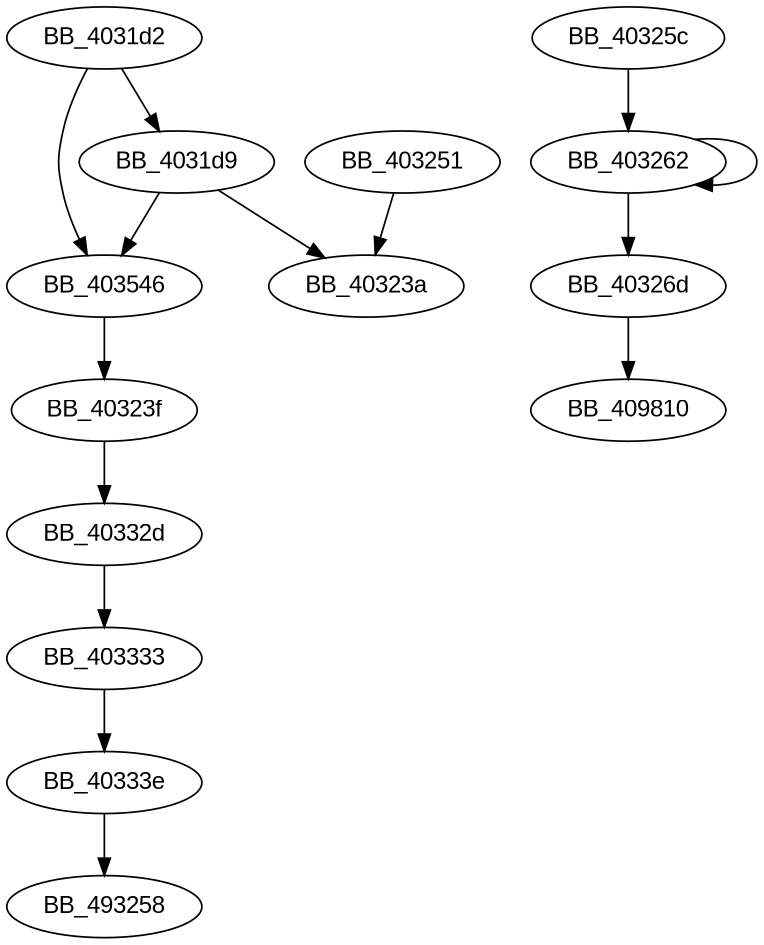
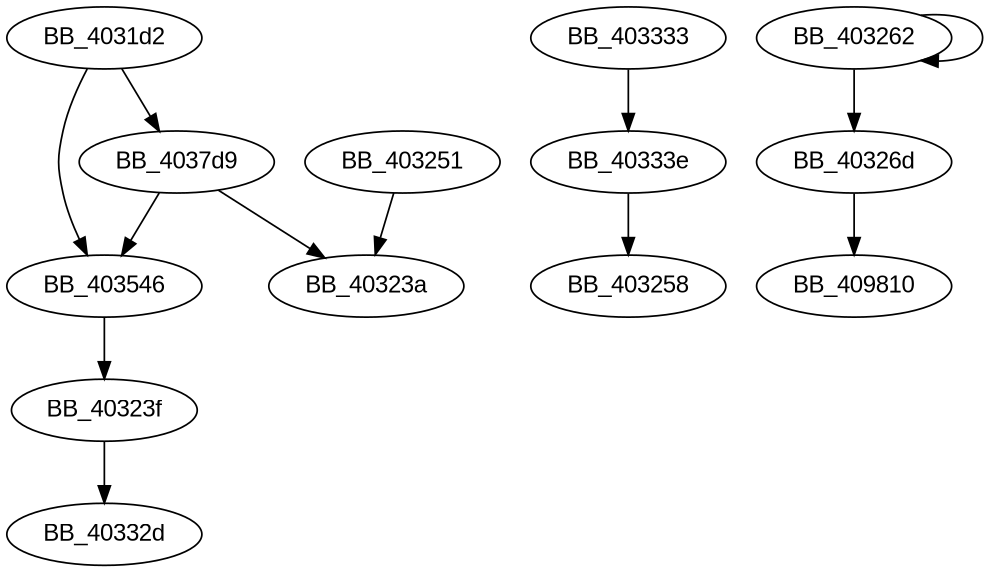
  digraph {
    fontname="Liberation Sans"
    node [fontname="Liberation Sans"]
    edge [fontname="Liberation Sans"]
    n1 [label=BB_4031d2]
-   BB_4031d9
+   BB_4031d9 [label=BB_4037d9]
    n3 [label=BB_403546]
    BB_40323a
    BB_40323f
    BB_40332d
    BB_403333
-   BB_40325c
    BB_403262
    BB_40333e
    BB_403251
    BB_40326d
    BB_409810
-   BB_403258 [label=BB_493258]
+   BB_403258
    n1 -> BB_4031d9
    n1 -> n3
    BB_4031d9 -> n3
    BB_4031d9 -> BB_40323a
    n3 -> BB_40323f
    BB_40323f -> BB_40332d
-   BB_40332d -> BB_403333
    BB_403333 -> BB_40333e
-   BB_40325c -> BB_403262
    BB_403262 -> BB_403262
    BB_403262 -> BB_40326d
    BB_40333e -> BB_403258
    BB_403251 -> BB_40323a
    BB_40326d -> BB_409810
  }
